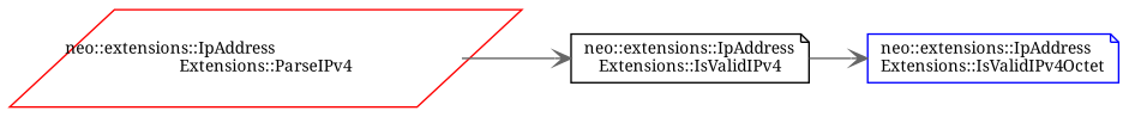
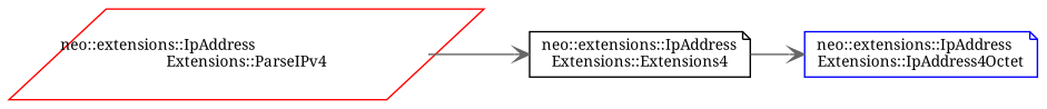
  digraph {
    fontname="Noto Serif"
    rankdir=LR
    node [fillcolor=white fontname="Noto Serif" fontsize=10 shape=note style=filled]
    edge [arrowhead=vee color=gray40 fontname="Noto Serif" fontsize=10 labelfontname=Helvetica labelfontsize=10 style=solid]
-   n1 [color=black height=0.2 label="neo::extensions::IpAddress\lExtensions::IsValidIPv4" width=0.4]
-   n2 [color=blue height=0.2 label="neo::extensions::IpAddress\lExtensions::IsValidIPv4Octet" width=0.4]
+   n1 [color=black height=0.2 label="neo::extensions::IpAddress\lExtensions::Extensions4" width=0.4]
+   n2 [color=blue height=0.2 label="neo::extensions::IpAddress\lExtensions::IpAddress4Octet" width=0.4]
    n3 [color=red height=0.2 label="neo::extensions::IpAddress\lExtensions::ParseIPv4" shape=parallelogram width=0.4]
    n1 -> n2
    n3 -> n1
  }
